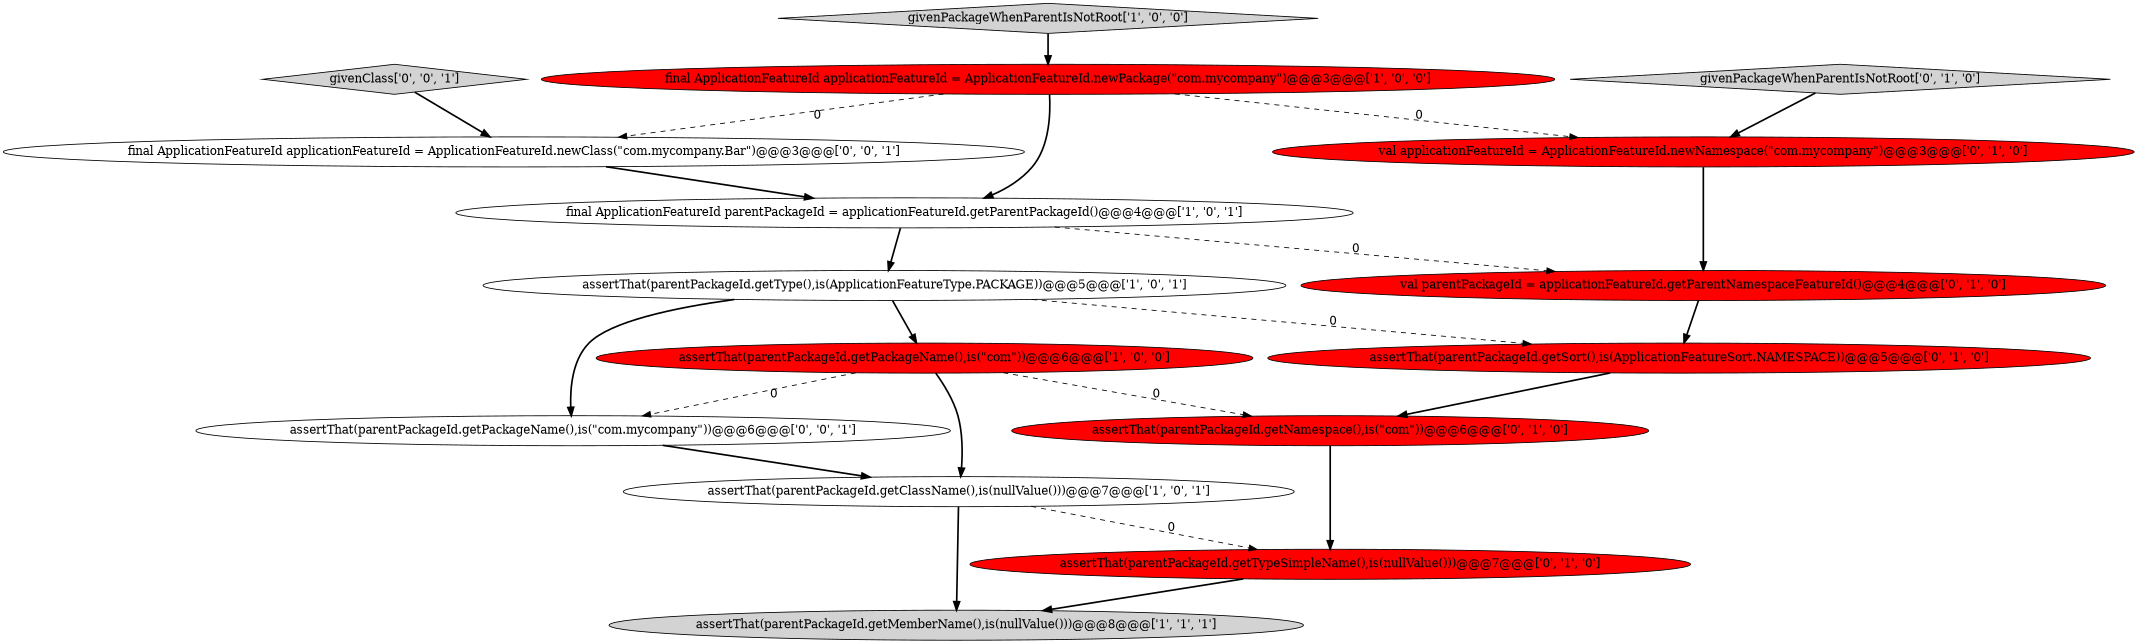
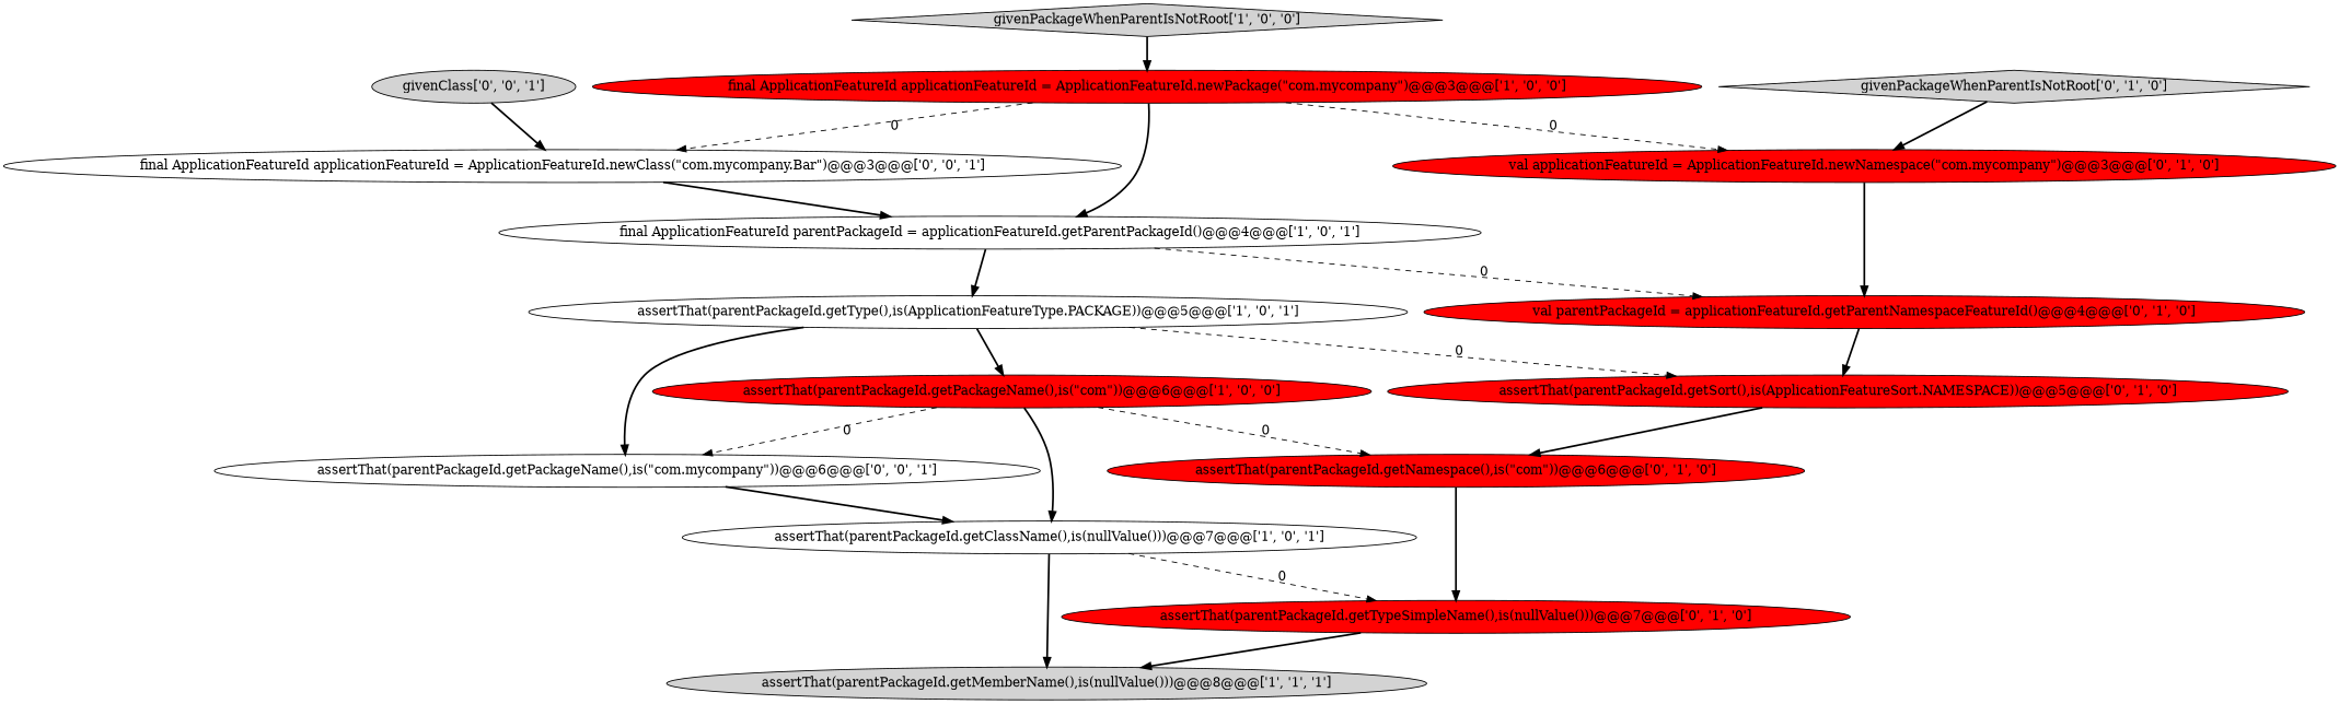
  digraph {
    node [fillcolor=red shape=ellipse style=filled]
    edge [style=bold]
-   n1 [fillcolor=lightgray label="givenClass['0', '0', '1']" shape=diamond]
+   n1 [fillcolor=lightgray label="givenClass['0', '0', '1']"]
    n2 [fillcolor=white label="final ApplicationFeatureId applicationFeatureId = ApplicationFeatureId.newClass(\"com.mycompany.Bar\")@@@3@@@['0', '0', '1']"]
    n3 [label="assertThat(parentPackageId.getSort(),is(ApplicationFeatureSort.NAMESPACE))@@@5@@@['0', '1', '0']"]
    n4 [label="assertThat(parentPackageId.getNamespace(),is(\"com\"))@@@6@@@['0', '1', '0']"]
    n5 [label="final ApplicationFeatureId applicationFeatureId = ApplicationFeatureId.newPackage(\"com.mycompany\")@@@3@@@['1', '0', '0']"]
    n6 [fillcolor=white label="final ApplicationFeatureId parentPackageId = applicationFeatureId.getParentPackageId()@@@4@@@['1', '0', '1']"]
    n7 [label="val applicationFeatureId = ApplicationFeatureId.newNamespace(\"com.mycompany\")@@@3@@@['0', '1', '0']"]
    n8 [label="assertThat(parentPackageId.getTypeSimpleName(),is(nullValue()))@@@7@@@['0', '1', '0']"]
    n9 [fillcolor=lightgray label="assertThat(parentPackageId.getMemberName(),is(nullValue()))@@@8@@@['1', '1', '1']"]
    n10 [fillcolor=lightgray label="givenPackageWhenParentIsNotRoot['1', '0', '0']" shape=diamond]
    n11 [label="val parentPackageId = applicationFeatureId.getParentNamespaceFeatureId()@@@4@@@['0', '1', '0']"]
    n12 [fillcolor=white label="assertThat(parentPackageId.getType(),is(ApplicationFeatureType.PACKAGE))@@@5@@@['1', '0', '1']"]
    n13 [label="assertThat(parentPackageId.getPackageName(),is(\"com\"))@@@6@@@['1', '0', '0']"]
    n14 [fillcolor=white label="assertThat(parentPackageId.getClassName(),is(nullValue()))@@@7@@@['1', '0', '1']"]
    n15 [fillcolor=white label="assertThat(parentPackageId.getPackageName(),is(\"com.mycompany\"))@@@6@@@['0', '0', '1']"]
    n16 [fillcolor=lightgray label="givenPackageWhenParentIsNotRoot['0', '1', '0']" shape=diamond]
    n1 -> n2
    n2 -> n6
    n3 -> n4
    n4 -> n8
    n5 -> n2 [label=0 style=dashed]
    n5 -> n6
    n5 -> n7 [label=0 style=dashed]
    n6 -> n11 [label=0 style=dashed]
    n6 -> n12
    n7 -> n11
    n8 -> n9
    n10 -> n5
    n11 -> n3
    n12 -> n3 [label=0 style=dashed]
    n12 -> n13
    n12 -> n15
    n13 -> n4 [label=0 style=dashed]
    n13 -> n14
    n13 -> n15 [label=0 style=dashed]
    n14 -> n8 [label=0 style=dashed]
    n14 -> n9
    n15 -> n14
    n16 -> n7
  }
